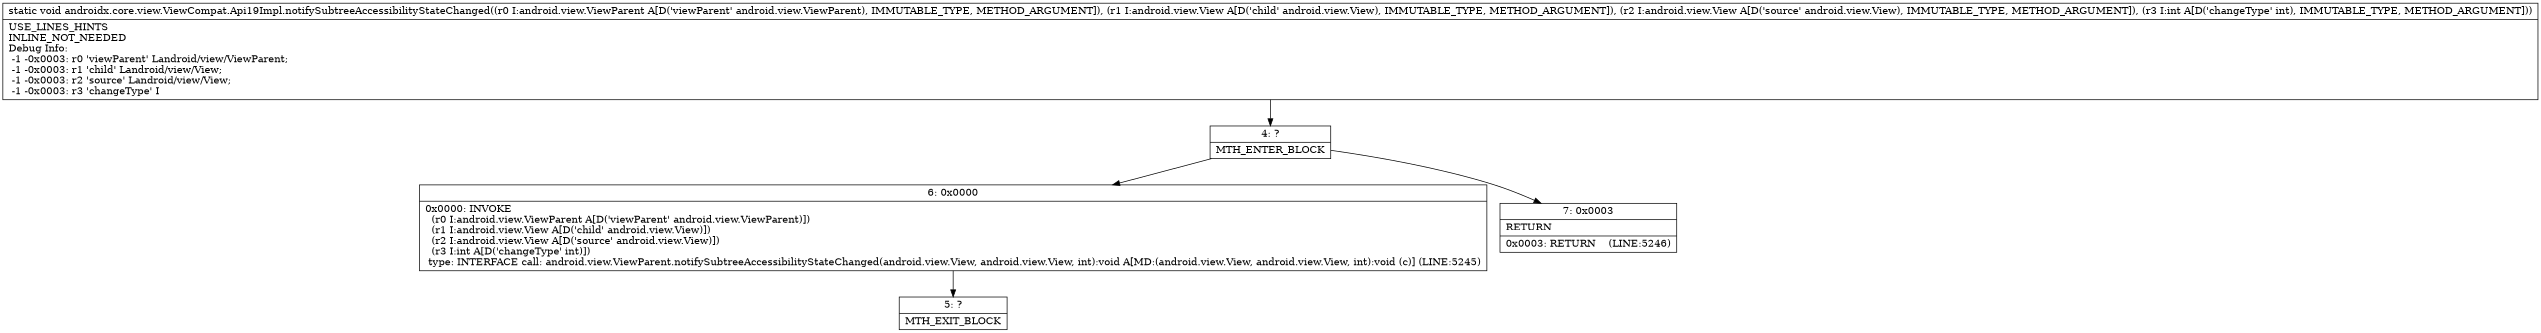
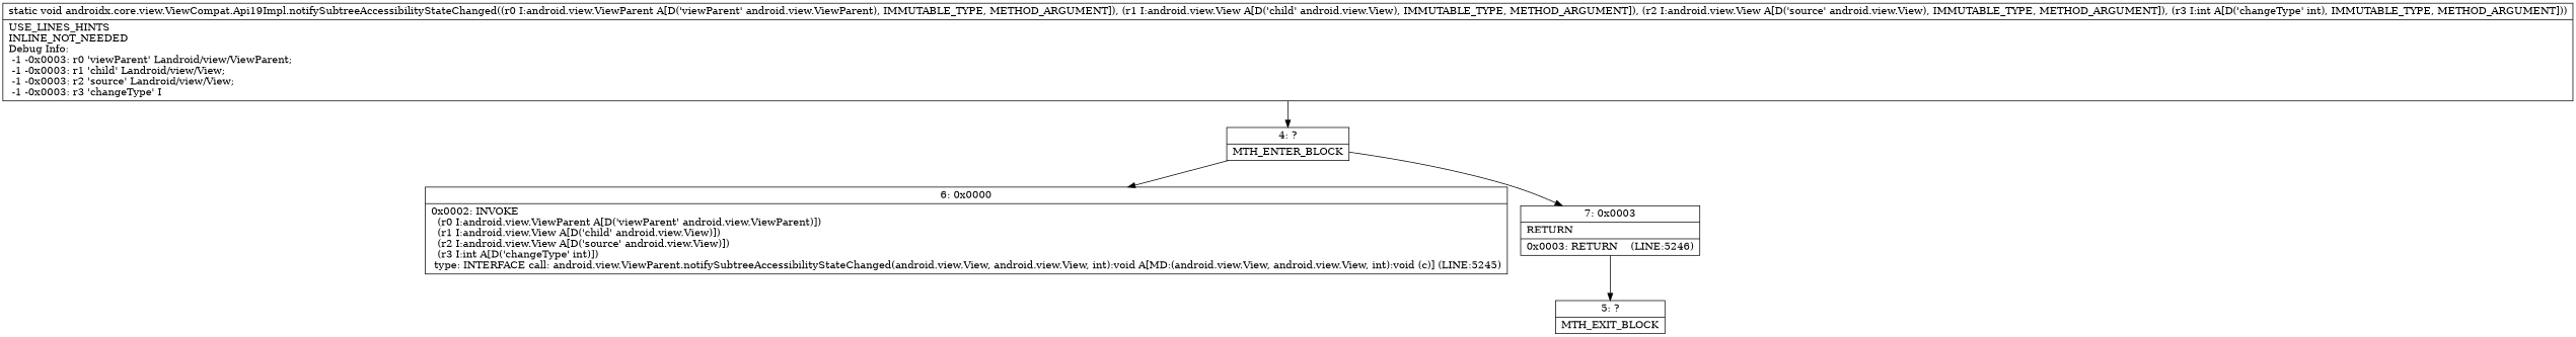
  digraph {
    node [shape=record]
    n1 [label="{4\:\ ?|MTH_ENTER_BLOCK\l}"]
-   n2 [label="{6\:\ 0x0000|0x0000: INVOKE  \l  (r0 I:android.view.ViewParent A[D('viewParent' android.view.ViewParent)])\l  (r1 I:android.view.View A[D('child' android.view.View)])\l  (r2 I:android.view.View A[D('source' android.view.View)])\l  (r3 I:int A[D('changeType' int)])\l type: INTERFACE call: android.view.ViewParent.notifySubtreeAccessibilityStateChanged(android.view.View, android.view.View, int):void A[MD:(android.view.View, android.view.View, int):void (c)] (LINE:5245)\l}"]
+   n2 [label="{6\:\ 0x0000|0x0002: INVOKE  \l  (r0 I:android.view.ViewParent A[D('viewParent' android.view.ViewParent)])\l  (r1 I:android.view.View A[D('child' android.view.View)])\l  (r2 I:android.view.View A[D('source' android.view.View)])\l  (r3 I:int A[D('changeType' int)])\l type: INTERFACE call: android.view.ViewParent.notifySubtreeAccessibilityStateChanged(android.view.View, android.view.View, int):void A[MD:(android.view.View, android.view.View, int):void (c)] (LINE:5245)\l}"]
    n3 [label="{7\:\ 0x0003|RETURN\l|0x0003: RETURN    (LINE:5246)\l}"]
    n4 [label="{5\:\ ?|MTH_EXIT_BLOCK\l}"]
    n5 [label="{static void androidx.core.view.ViewCompat.Api19Impl.notifySubtreeAccessibilityStateChanged((r0 I:android.view.ViewParent A[D('viewParent' android.view.ViewParent), IMMUTABLE_TYPE, METHOD_ARGUMENT]), (r1 I:android.view.View A[D('child' android.view.View), IMMUTABLE_TYPE, METHOD_ARGUMENT]), (r2 I:android.view.View A[D('source' android.view.View), IMMUTABLE_TYPE, METHOD_ARGUMENT]), (r3 I:int A[D('changeType' int), IMMUTABLE_TYPE, METHOD_ARGUMENT]))  | USE_LINES_HINTS\lINLINE_NOT_NEEDED\lDebug Info:\l  \-1 \-0x0003: r0 'viewParent' Landroid\/view\/ViewParent;\l  \-1 \-0x0003: r1 'child' Landroid\/view\/View;\l  \-1 \-0x0003: r2 'source' Landroid\/view\/View;\l  \-1 \-0x0003: r3 'changeType' I\l}"]
    n1 -> n2
    n1 -> n3
-   n2 -> n4
+   n3 -> n4
    n5 -> n1
  }
